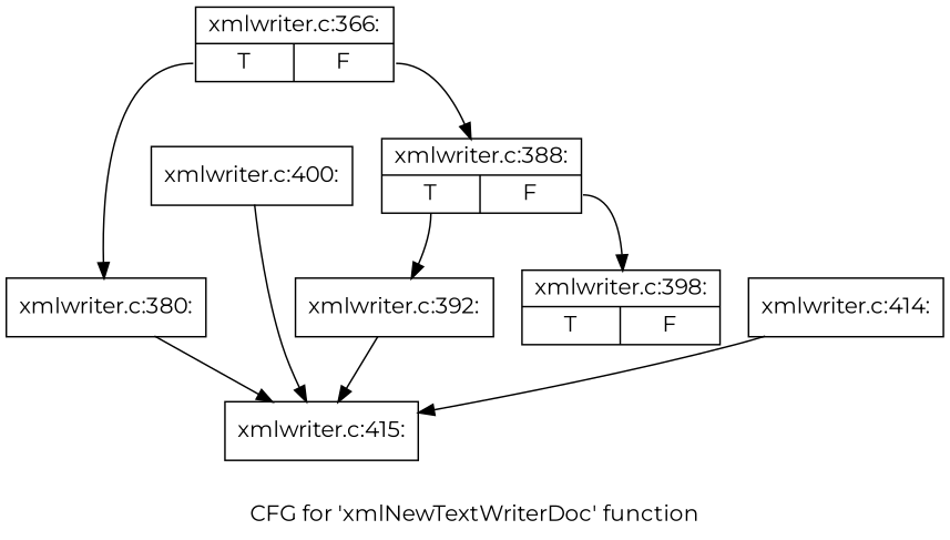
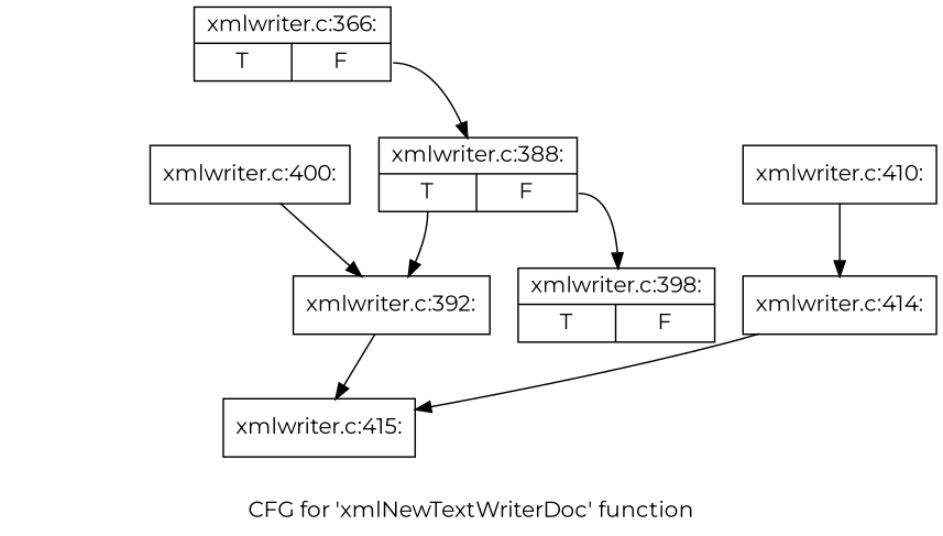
  digraph {
    fontname=Montserrat
    label="CFG for 'xmlNewTextWriterDoc' function"
    node [fontname=Montserrat shape=record]
    edge [fontname=Montserrat]
    n1 [label="{xmlwriter.c:366:|{<s0>T|<s1>F}}"]
-   n2 [label="{xmlwriter.c:380:}"]
    n3 [label="{xmlwriter.c:388:|{<s0>T|<s1>F}}"]
    n4 [label="{xmlwriter.c:415:}"]
    n5 [label="{xmlwriter.c:392:}"]
    n6 [label="{xmlwriter.c:398:|{<s0>T|<s1>F}}"]
    n7 [label="{xmlwriter.c:400:}"]
+   n8 [label="{xmlwriter.c:410:}"]
    n9 [label="{xmlwriter.c:414:}"]
-   n1 -> n2 [tailport=s0]
    n1 -> n3 [tailport=s1]
-   n2 -> n4
    n3 -> n5 [tailport=s0]
    n3 -> n6 [tailport=s1]
    n5 -> n4
-   n7 -> n4
+   n7 -> n5
+   n8 -> n9
    n9 -> n4
  }
